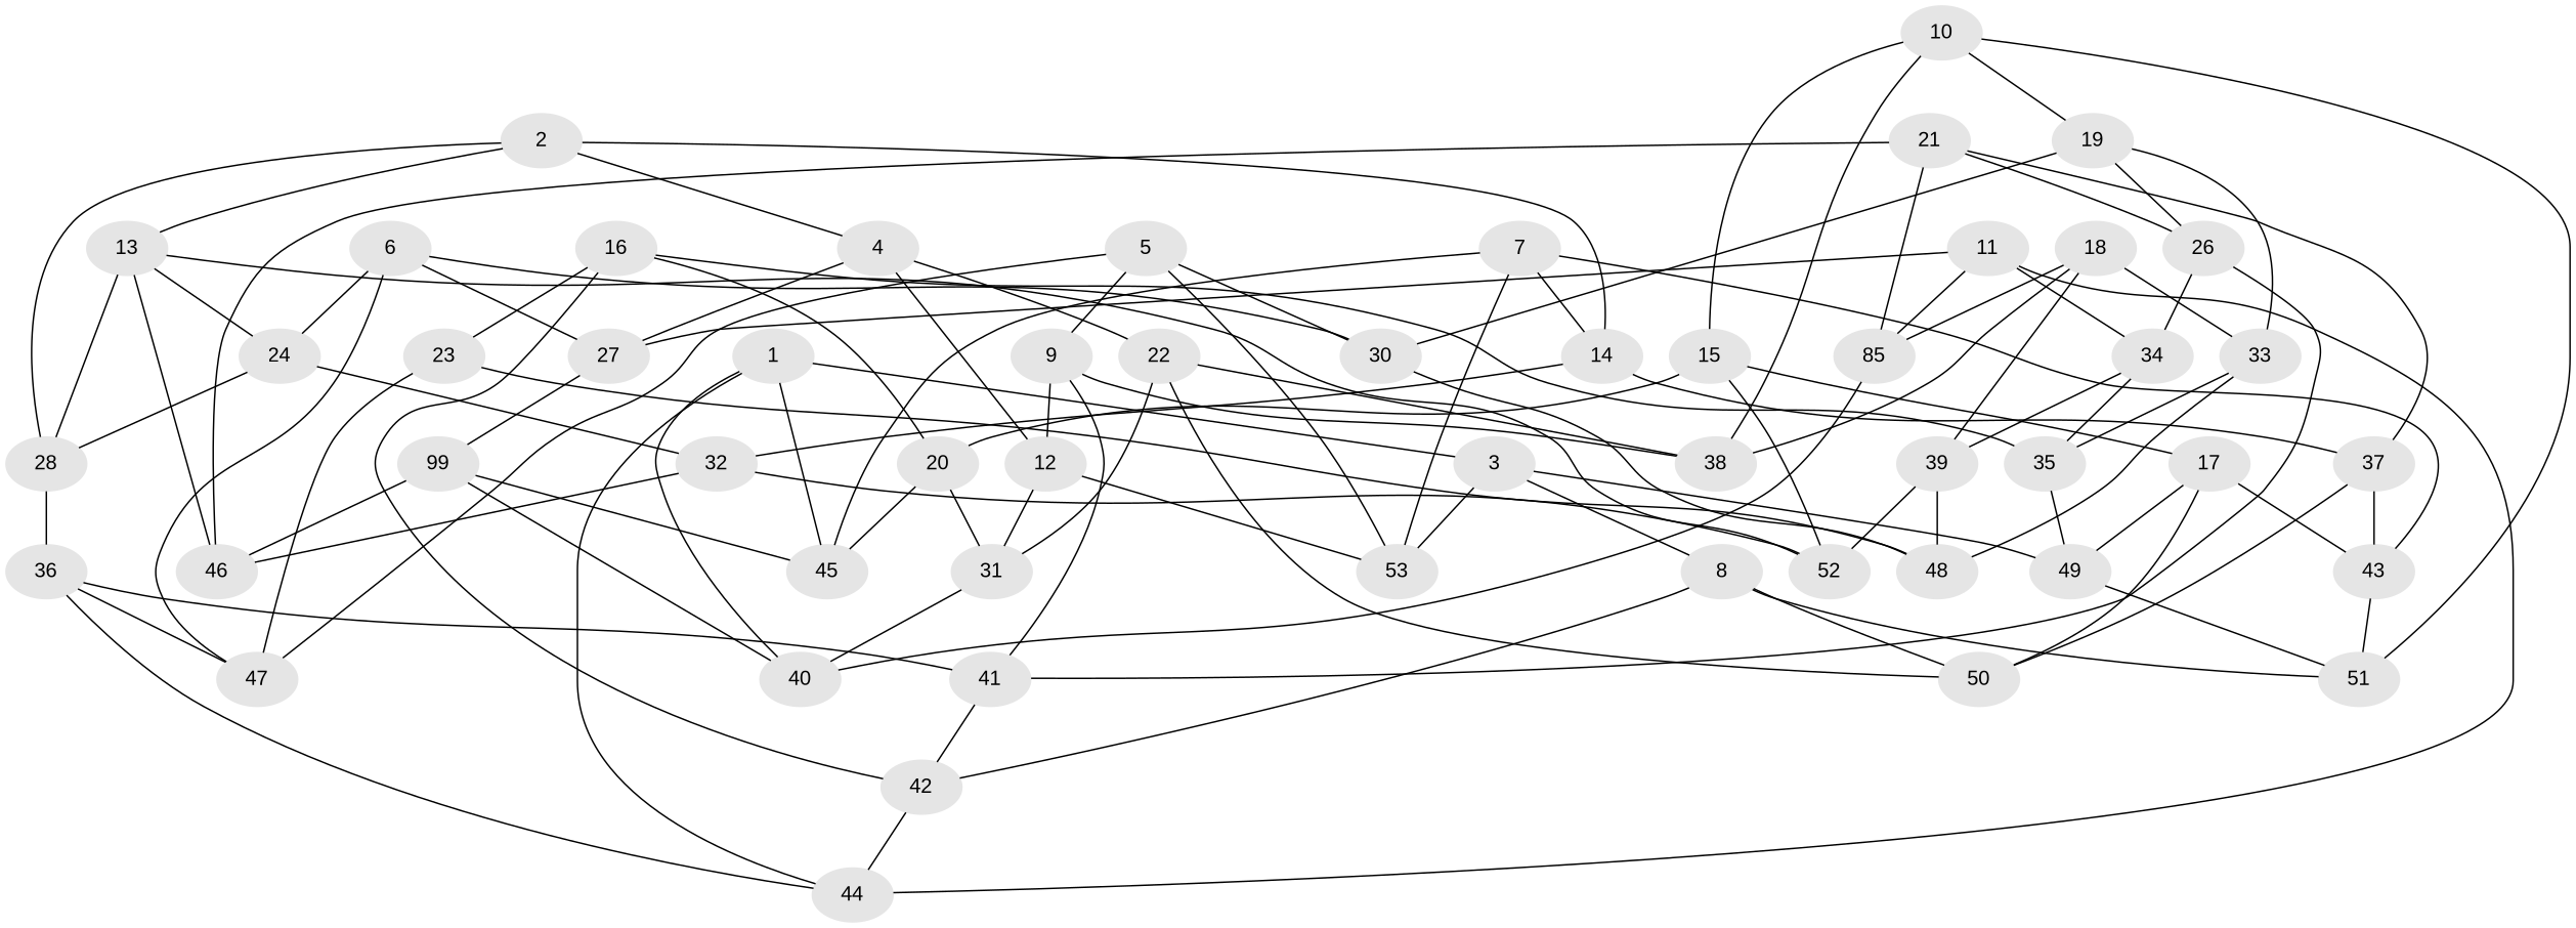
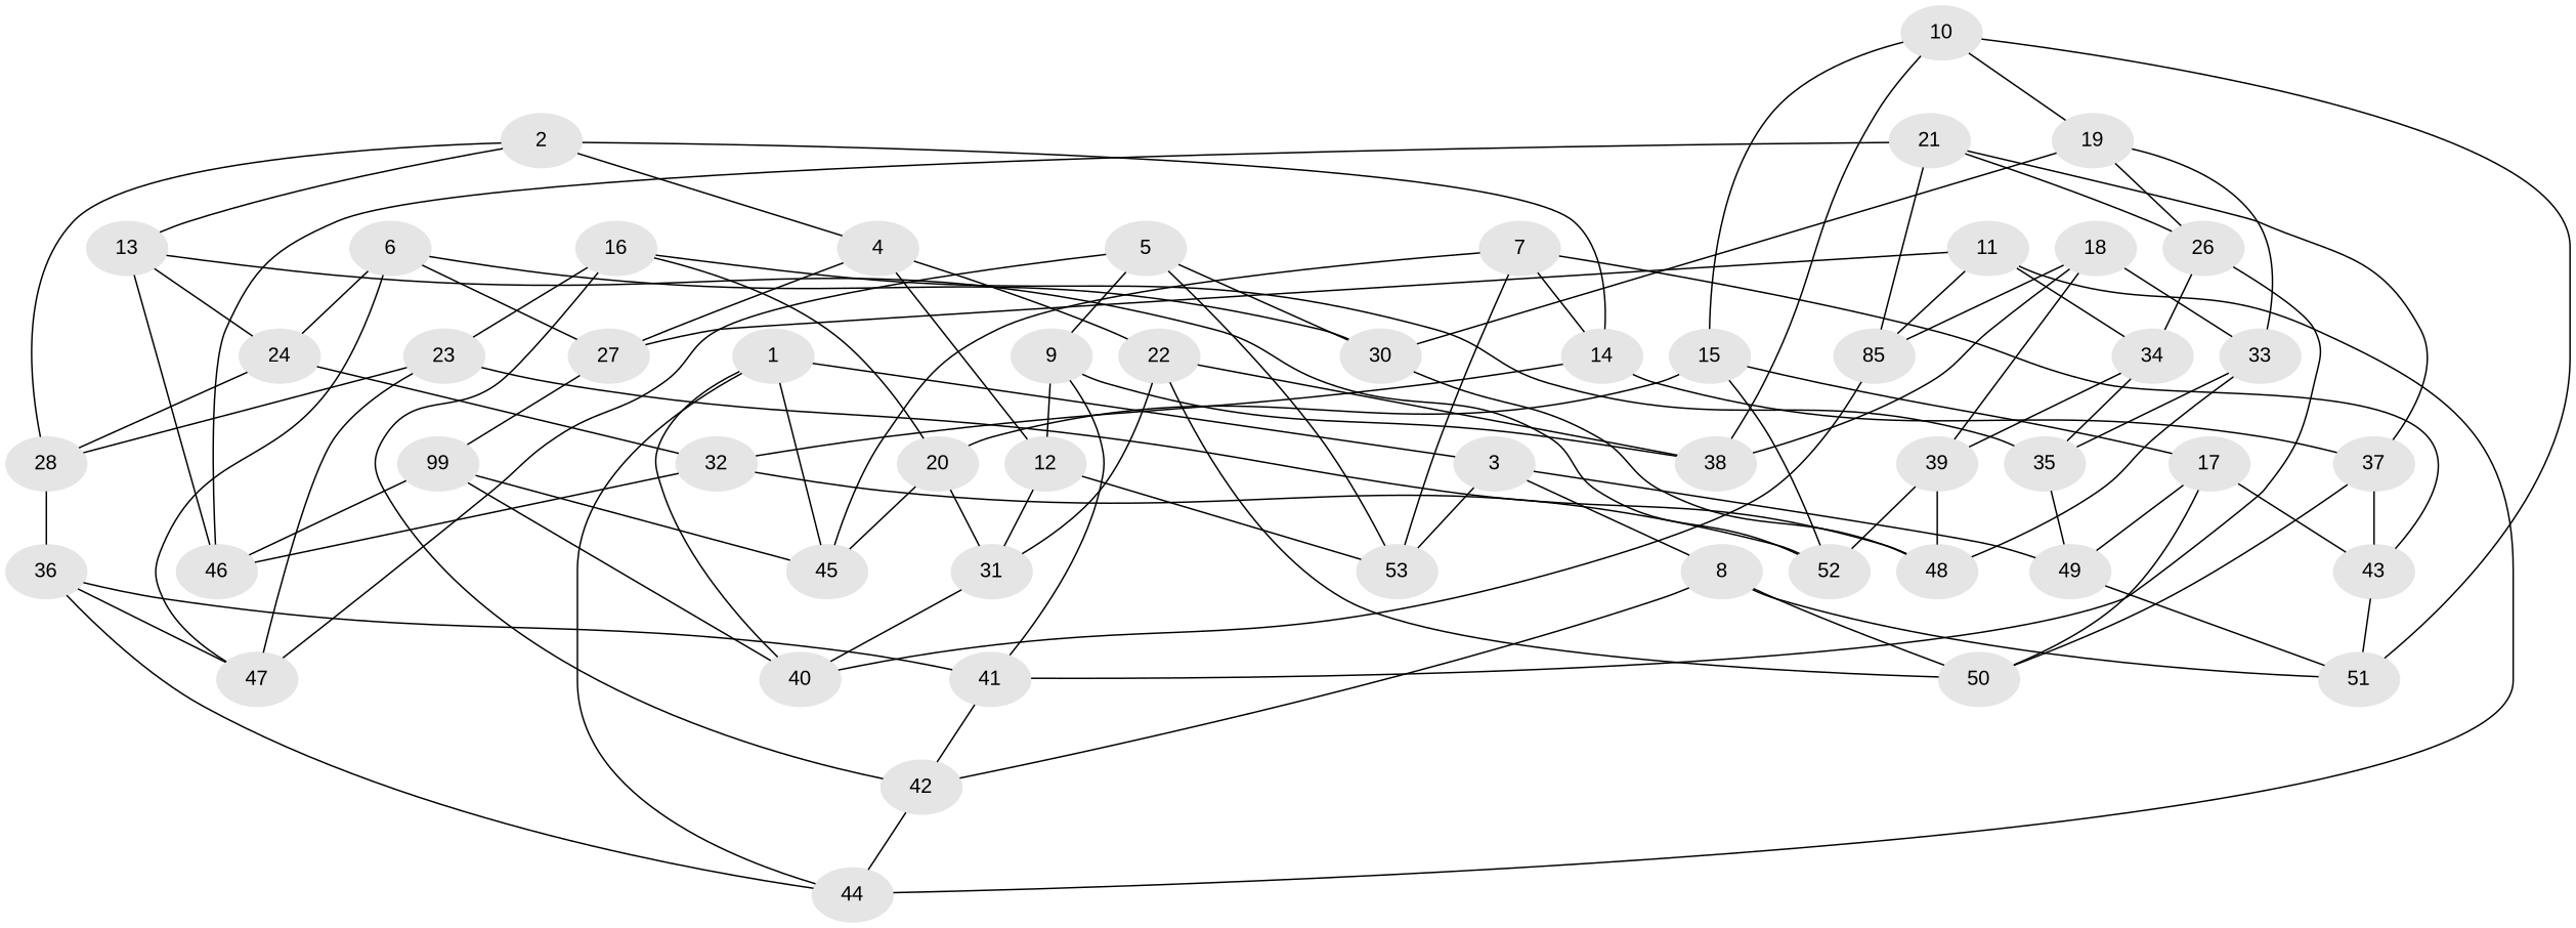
  graph {
    fontname="Liberation Sans"
    node [color=gray90 fontname="Liberation Sans" style=filled]
    edge [fontname="Liberation Sans"]
    1
    3
    40
    44
    45
    8
    49
    53
    2
    4
    13
    14
    28
    12
    22
    27
    24
    46
    52
    32
    37
    36
    42
    50
    51
    31
    38
    n28 [label=99]
    5
    9
    30
    47
    41
    48
    6
    7
    43
    10
    15
    19
    17
    20
    33
    26
    11
    n46 [label=85]
    34
    35
    39
    16
    23
    18
    21
    1 -- 3
    1 -- 40
    1 -- 44
    1 -- 45
    3 -- 8
    3 -- 49
    3 -- 53
    8 -- 42
    8 -- 50
    8 -- 51
    49 -- 51
    2 -- 4
    2 -- 13
    2 -- 14
    2 -- 28
    4 -- 12
    4 -- 22
    4 -- 27
    13 -- 24
    13 -- 46
    13 -- 52
    14 -- 32
    14 -- 37
    28 -- 36
    12 -- 53
    12 -- 31
    22 -- 50
    22 -- 31
    22 -- 38
    27 -- n28
    24 -- 28
    24 -- 32
    32 -- 46
    32 -- 52
    37 -- 50
    37 -- 43
    36 -- 44
    36 -- 47
    36 -- 41
    42 -- 44
    31 -- 40
    n28 -- 40
    n28 -- 45
    n28 -- 46
    5 -- 53
    5 -- 9
    5 -- 30
    5 -- 47
    9 -- 12
    9 -- 38
    9 -- 41
    30 -- 48
    41 -- 42
    6 -- 27
    6 -- 24
    6 -- 30
    6 -- 47
    7 -- 45
    7 -- 53
    7 -- 14
    7 -- 43
    43 -- 51
    10 -- 51
    10 -- 38
    10 -- 15
    10 -- 19
    15 -- 52
    15 -- 17
    15 -- 20
    19 -- 30
    19 -- 33
    19 -- 26
    17 -- 49
    17 -- 50
    17 -- 43
    20 -- 45
    20 -- 31
    33 -- 48
    33 -- 35
    26 -- 41
    26 -- 34
    11 -- 44
    11 -- 27
    11 -- n46
    11 -- 34
    n46 -- 40
    34 -- 35
    34 -- 39
    35 -- 49
    39 -- 52
    39 -- 48
    16 -- 42
    16 -- 20
    16 -- 35
    16 -- 23
-   13 -- 28
+   23 -- 28
    23 -- 47
    23 -- 48
    18 -- 38
    18 -- 33
    18 -- n46
    18 -- 39
    21 -- 46
    21 -- 37
    21 -- 26
    21 -- n46
  }
